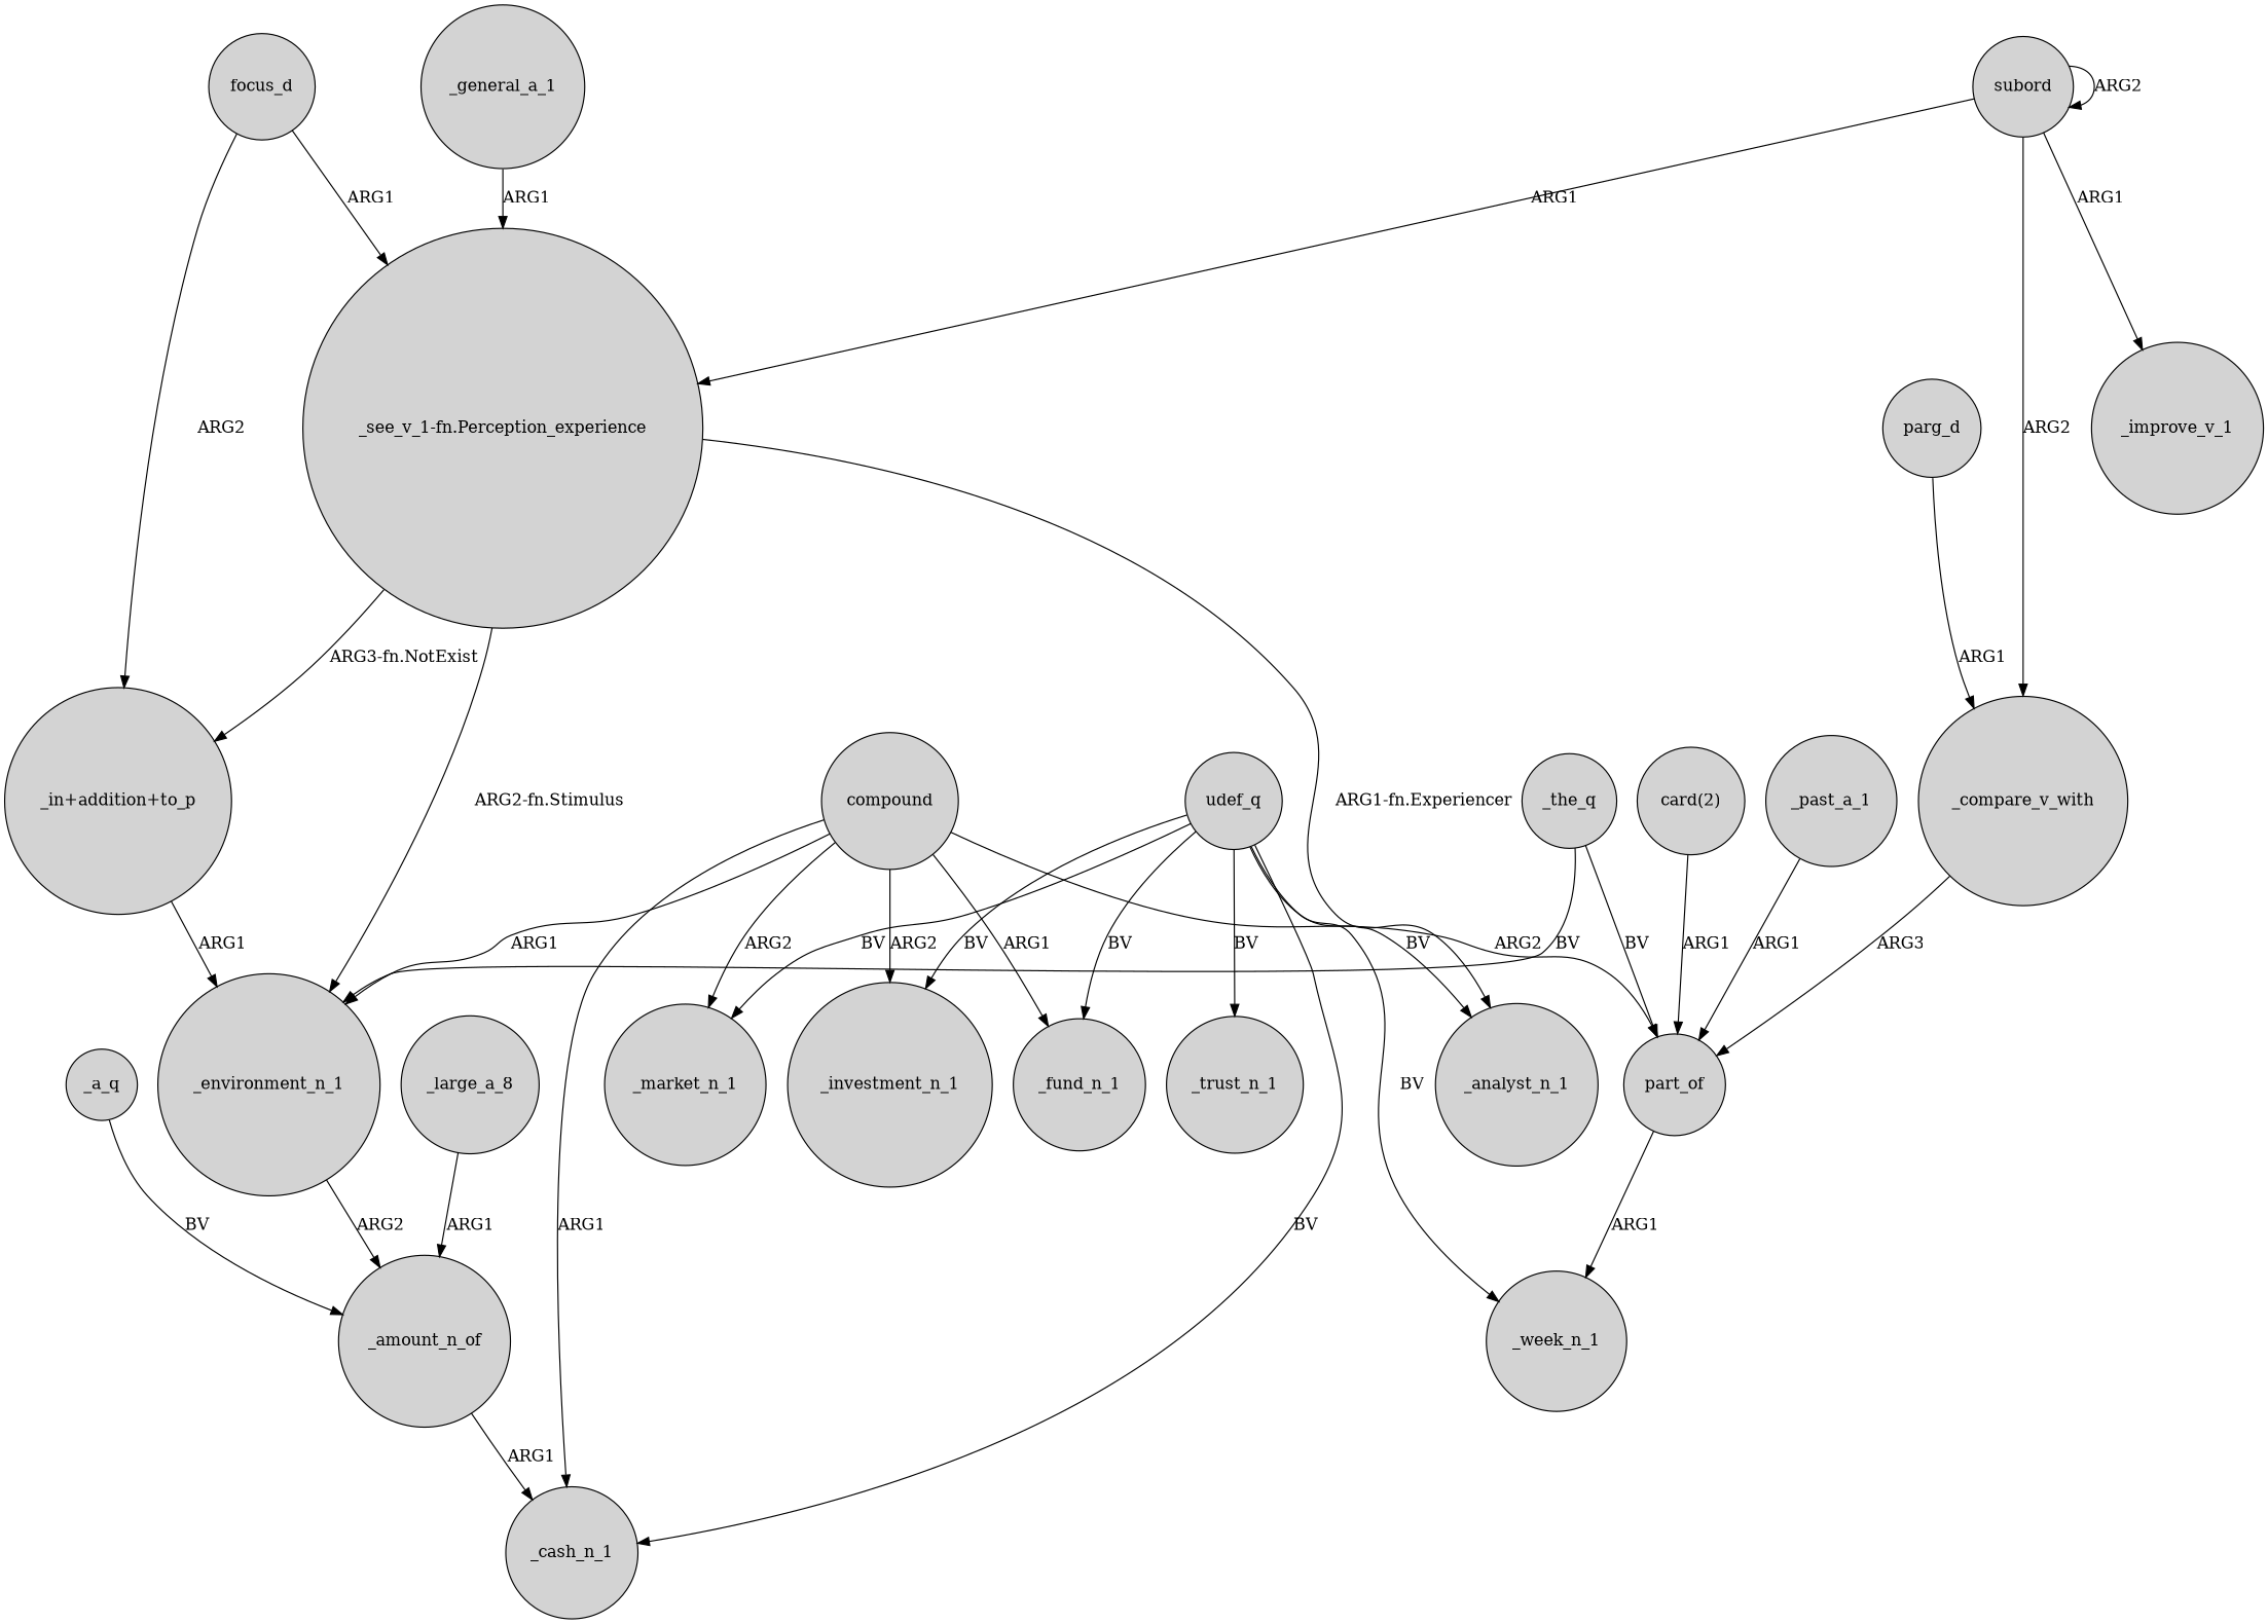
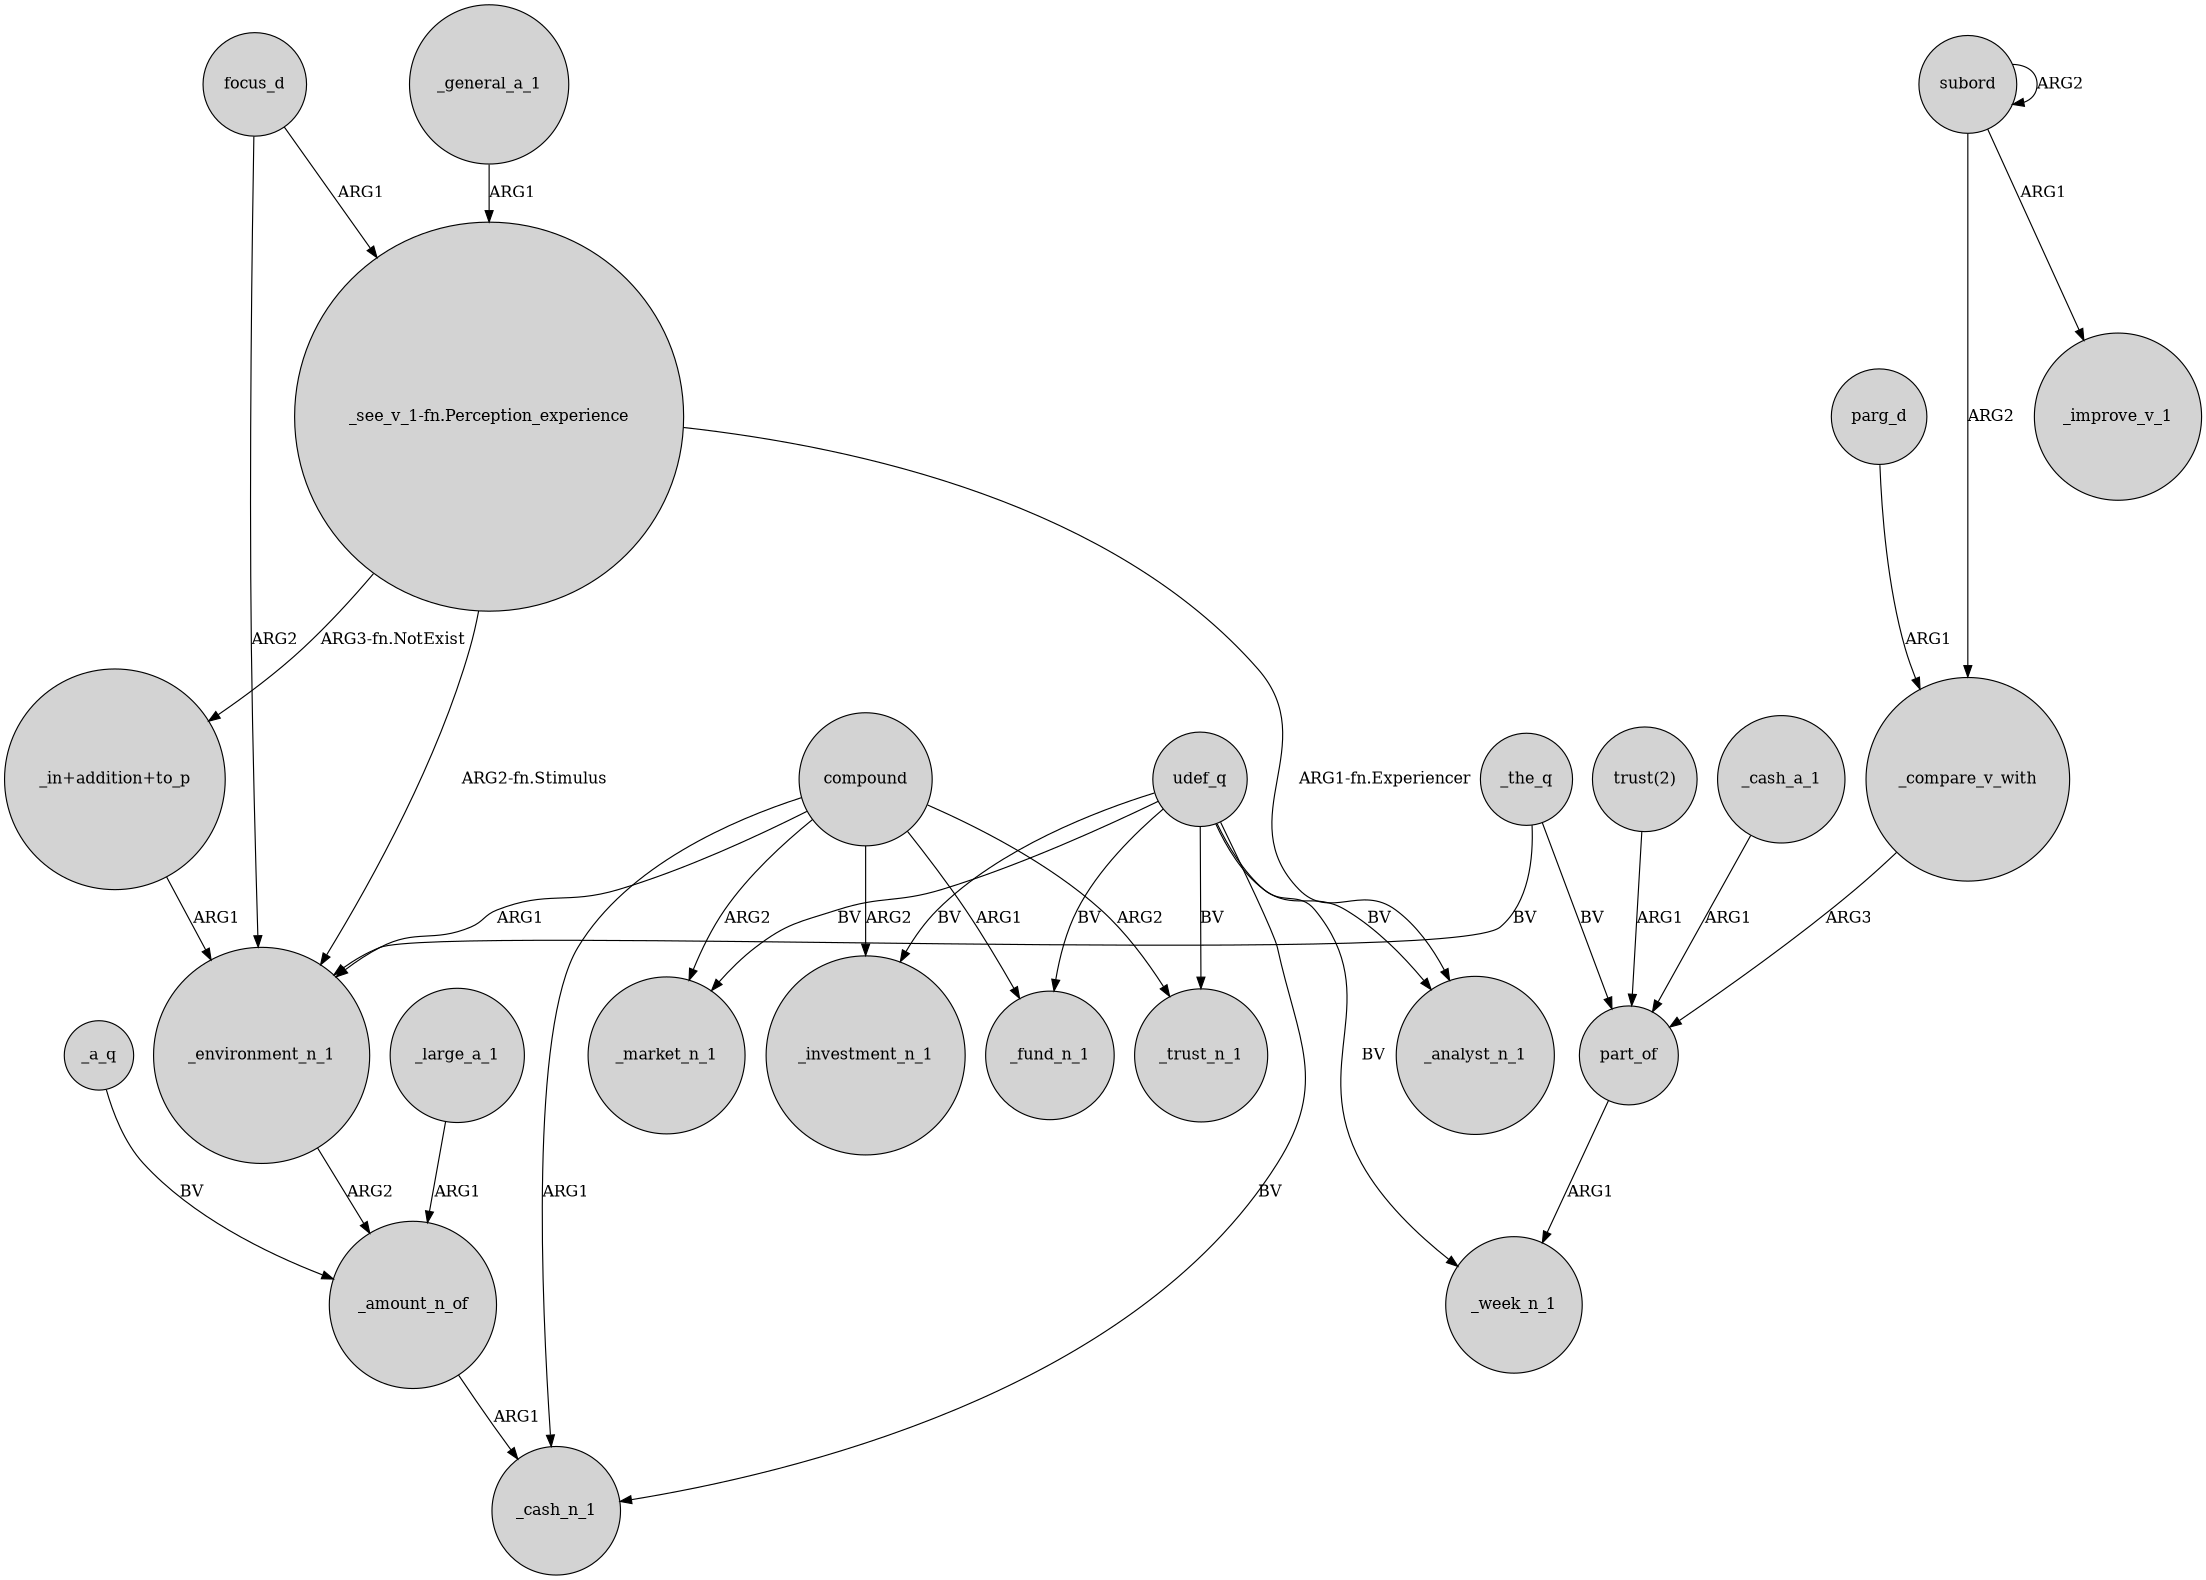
  digraph {
    node [shape=circle style=filled]
    compound
    _market_n_1
    _environment_n_1
    _cash_n_1
    _investment_n_1
    _trust_n_1
    _fund_n_1
    _amount_n_of
    _the_q
    part_of
    _week_n_1
    udef_q
    _analyst_n_1
    focus_d
    "_see_v_1-fn.Perception_experience"
    "_in+addition+to_p"
-   _past_a_1
+   _past_a_1 [label=_cash_a_1]
    parg_d
    _compare_v_with
-   "card(2)"
+   "card(2)" [label="trust(2)"]
    _general_a_1
    subord
    _improve_v_1
-   _large_a_1 [label=_large_a_8]
+   _large_a_1
    _a_q
    compound -> _market_n_1 [label=ARG2]
    compound -> _environment_n_1 [label=ARG1]
    compound -> _cash_n_1 [label=ARG1]
    compound -> _investment_n_1 [label=ARG2]
-   compound -> part_of [label=ARG2]
+   compound -> _trust_n_1 [label=ARG2]
    compound -> _fund_n_1 [label=ARG1]
    _environment_n_1 -> _amount_n_of [label=ARG2]
    _amount_n_of -> _cash_n_1 [label=ARG1]
    _the_q -> _environment_n_1 [label=BV]
    _the_q -> part_of [label=BV]
    part_of -> _week_n_1 [label=ARG1]
    udef_q -> _market_n_1 [label=BV]
    udef_q -> _cash_n_1 [label=BV]
    udef_q -> _investment_n_1 [label=BV]
    udef_q -> _trust_n_1 [label=BV]
    udef_q -> _fund_n_1 [label=BV]
    udef_q -> _week_n_1 [label=BV]
    udef_q -> _analyst_n_1 [label=BV]
    focus_d -> "_see_v_1-fn.Perception_experience" [label=ARG1]
-   focus_d -> "_in+addition+to_p" [label=ARG2]
+   focus_d -> _environment_n_1 [label=ARG2]
    "_see_v_1-fn.Perception_experience" -> _environment_n_1 [label="ARG2-fn.Stimulus"]
    "_see_v_1-fn.Perception_experience" -> _analyst_n_1 [label="ARG1-fn.Experiencer"]
    "_see_v_1-fn.Perception_experience" -> "_in+addition+to_p" [label="ARG3-fn.NotExist"]
    "_in+addition+to_p" -> _environment_n_1 [label=ARG1]
    _past_a_1 -> part_of [label=ARG1]
    parg_d -> _compare_v_with [label=ARG1]
    _compare_v_with -> part_of [label=ARG3]
    "card(2)" -> part_of [label=ARG1]
    _general_a_1 -> "_see_v_1-fn.Perception_experience" [label=ARG1]
-   subord -> "_see_v_1-fn.Perception_experience" [label=ARG1]
    subord -> _compare_v_with [label=ARG2]
    subord -> subord [label=ARG2]
    subord -> _improve_v_1 [label=ARG1]
    _large_a_1 -> _amount_n_of [label=ARG1]
    _a_q -> _amount_n_of [label=BV]
  }
